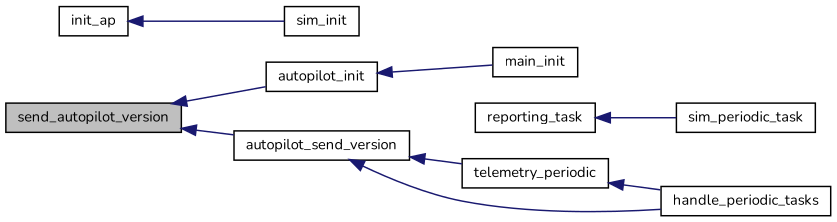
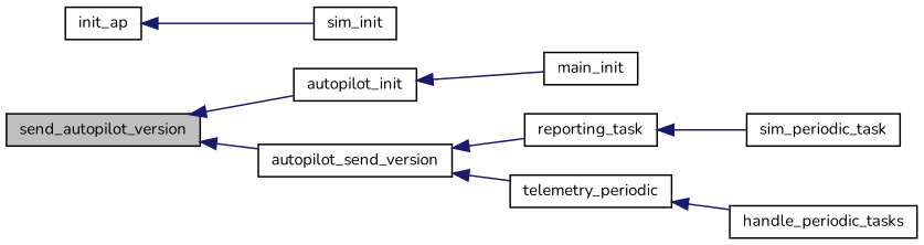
  digraph {
    fontname=Nunito
    rankdir=LR
    node [color=black fillcolor=white fontname=Nunito fontsize=10 shape=record style=filled]
    edge [color=midnightblue dir=back fontname=Nunito fontsize=10 labelfontname=FreeSans labelfontsize=10 style=solid]
    n1 [fillcolor=grey75 fontcolor=black height=0.2 label=send_autopilot_version width=0.4]
    n2 [height=0.2 label=autopilot_init width=0.4]
    n3 [height=0.2 label=autopilot_send_version width=0.4]
    n4 [height=0.2 label=main_init width=0.4]
    n5 [height=0.2 label=reporting_task width=0.4]
    n6 [height=0.2 label=telemetry_periodic width=0.4]
    n7 [height=0.2 label=init_ap width=0.4]
    n8 [height=0.2 label=sim_init width=0.4]
    n9 [height=0.2 label=sim_periodic_task width=0.4]
    n10 [height=0.2 label=handle_periodic_tasks width=0.4]
    n1 -> n2
    n1 -> n3
    n2 -> n4
-   n3 -> n10
+   n3 -> n5
    n3 -> n6
    n5 -> n9
    n6 -> n10
    n7 -> n8
  }
